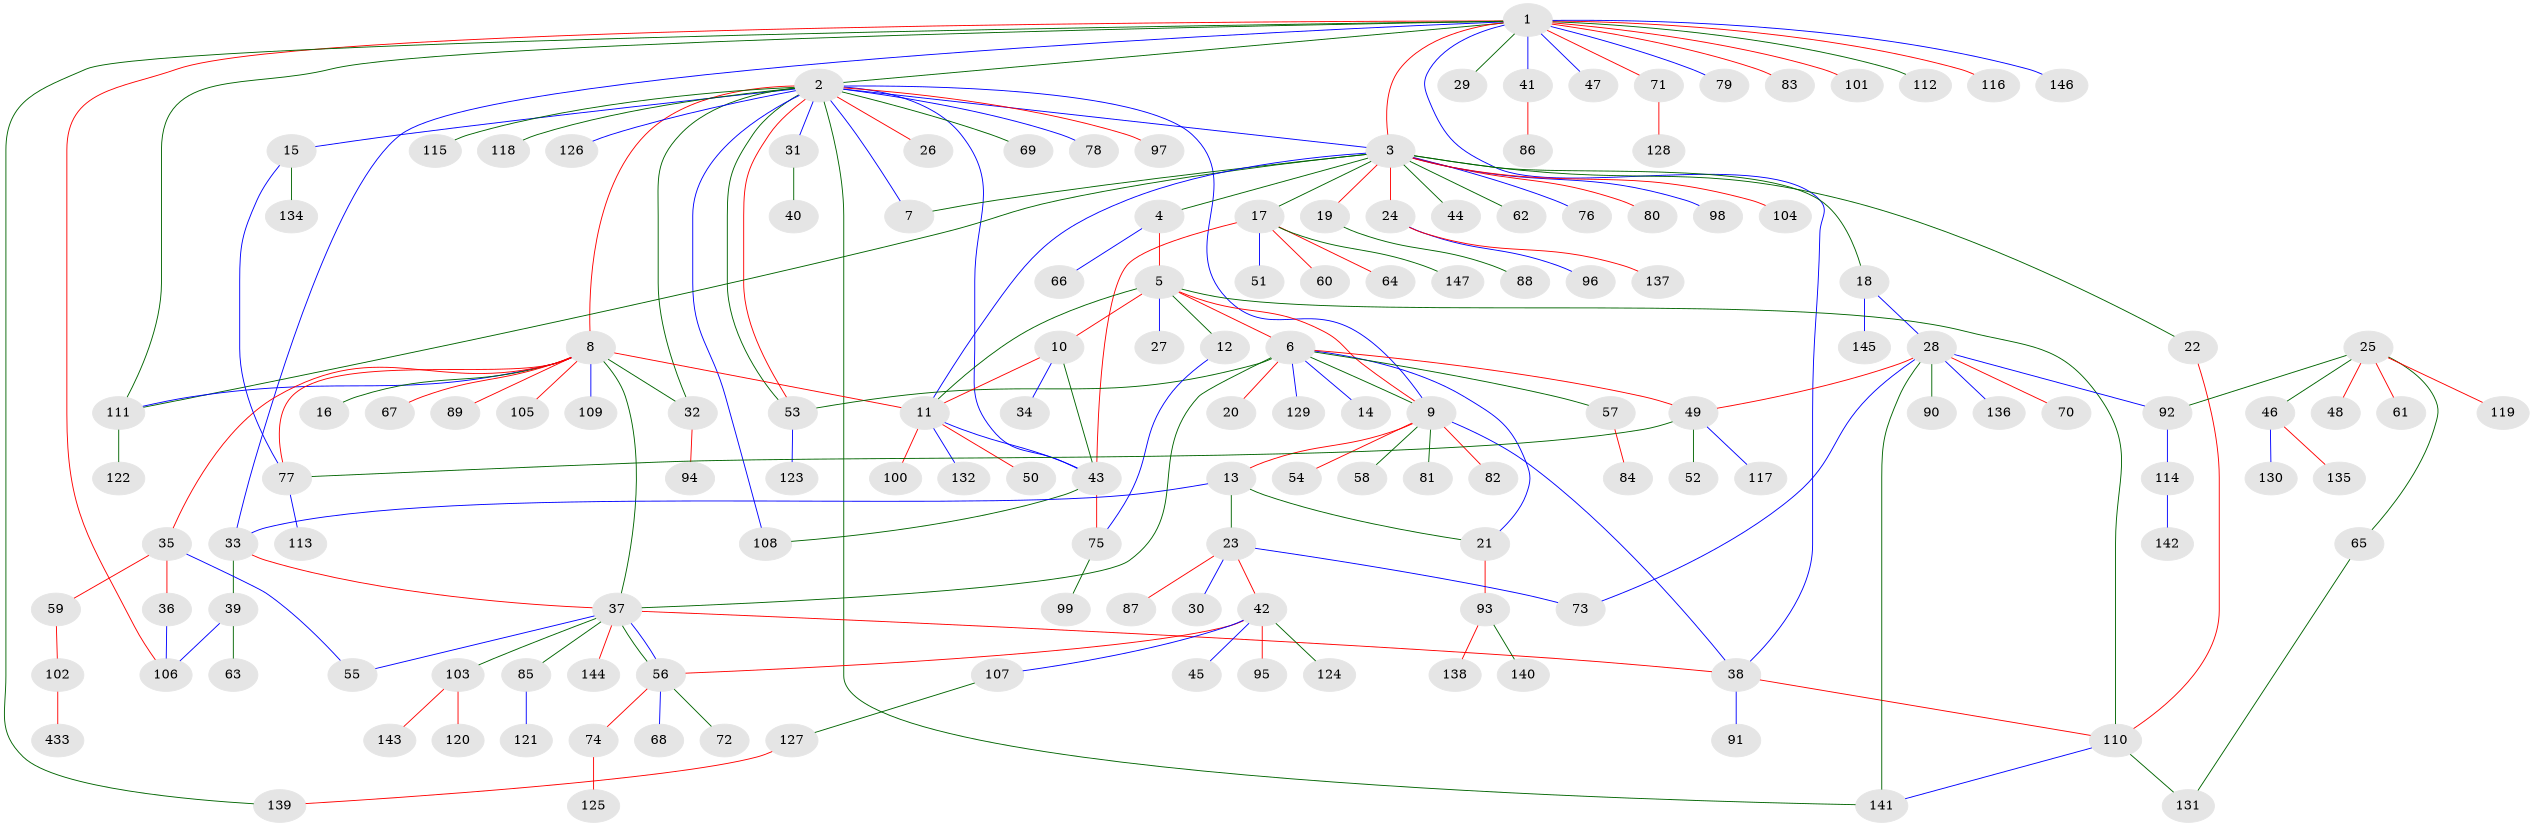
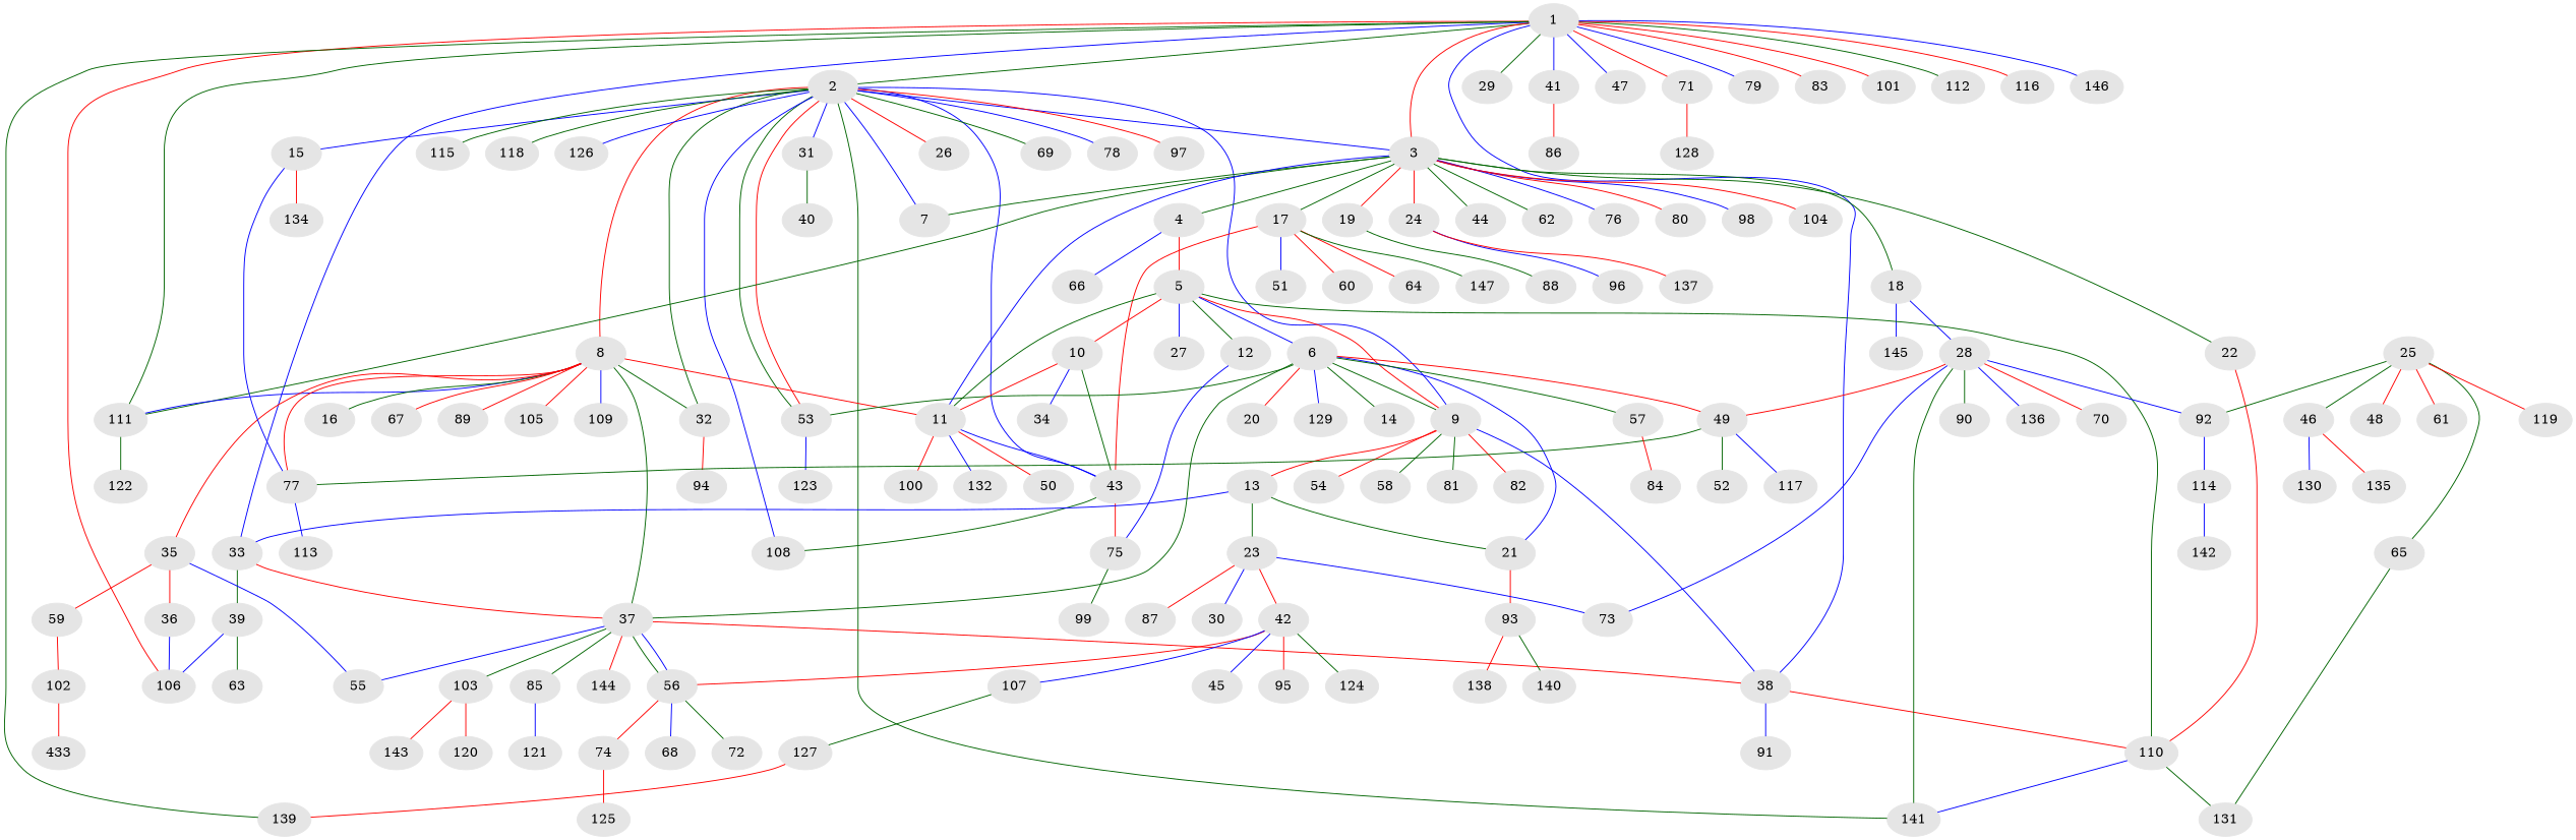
  graph {
    node [color=gray90 style=filled]
    edge [color=red]
    1
    2
    3
    29
    33
    38
    41
    47
    71
    79
    83
    101
    106
    111
    112
    116
    139
    146
    7
    8
    9
    15
    26
    31
    32
    43
    53
    69
    78
    97
    108
    115
    118
    126
    141
    4
    11
    17
    18
    19
    22
    24
    44
    62
    76
    80
    98
    104
    37
    39
    110
    91
    86
    128
    122
    16
    35
    67
    77
    89
    105
    109
    13
    54
    58
    81
    82
    134
    40
    94
    75
    123
    5
    66
    50
    100
    132
    51
    60
    64
    147
    28
    145
    88
    96
    137
    6
    10
    12
    27
    14
    20
    21
    49
    57
    129
    34
    131
    93
    55
    56
    85
    103
    144
    52
    117
    84
    36
    59
    113
    23
    99
    30
    42
    73
    87
    25
    46
    48
    61
    65
    92
    119
    70
    90
    136
    138
    140
    45
    95
    107
    124
    130
    135
    114
    63
    102
    68
    72
    74
    121
    120
    143
    127
    125
    n146 [label=433]
    142
    1 -- 2 [color=darkgreen]
    1 -- 3
    1 -- 29 [color=darkgreen]
    1 -- 33 [color=blue]
    1 -- 38 [color=blue]
    1 -- 41 [color=blue]
    1 -- 47 [color=blue]
    1 -- 71
    1 -- 79 [color=blue]
    1 -- 83
    1 -- 101
    1 -- 106
    1 -- 111 [color=darkgreen]
    1 -- 112 [color=darkgreen]
    1 -- 116
    1 -- 139 [color=darkgreen]
    1 -- 146 [color=blue]
    2 -- 3 [color=blue]
    2 -- 7 [color=blue]
    2 -- 8
    2 -- 9 [color=blue]
    2 -- 15 [color=blue]
    2 -- 26
    2 -- 31 [color=blue]
    2 -- 32 [color=darkgreen]
    2 -- 43 [color=blue]
    2 -- 53 [color=darkgreen]
    2 -- 53
    2 -- 69 [color=darkgreen]
    2 -- 78 [color=blue]
    2 -- 97
    2 -- 108 [color=blue]
    2 -- 115 [color=darkgreen]
    2 -- 118 [color=darkgreen]
    2 -- 126 [color=blue]
    2 -- 141 [color=darkgreen]
    3 -- 111 [color=darkgreen]
    3 -- 7 [color=darkgreen]
    3 -- 4 [color=darkgreen]
    3 -- 11 [color=blue]
    3 -- 17 [color=darkgreen]
    3 -- 18 [color=darkgreen]
    3 -- 19
    3 -- 22 [color=darkgreen]
    3 -- 24
    3 -- 44 [color=darkgreen]
    3 -- 62 [color=darkgreen]
    3 -- 76 [color=blue]
    3 -- 80
    3 -- 98 [color=blue]
    3 -- 104
    33 -- 37
    33 -- 39 [color=darkgreen]
    38 -- 110
    38 -- 91 [color=blue]
    41 -- 86
    71 -- 128
    111 -- 122 [color=darkgreen]
    8 -- 111 [color=blue]
    8 -- 32 [color=darkgreen]
    8 -- 11
    8 -- 37 [color=darkgreen]
    8 -- 16 [color=darkgreen]
    8 -- 35
    8 -- 67
    8 -- 77
    8 -- 89
    8 -- 105
    8 -- 109 [color=blue]
    9 -- 38 [color=blue]
    9 -- 13
    9 -- 54
    9 -- 58 [color=darkgreen]
    9 -- 81 [color=darkgreen]
    9 -- 82
    15 -- 77 [color=blue]
-   15 -- 134 [color=darkgreen]
+   15 -- 134
    31 -- 40 [color=darkgreen]
    32 -- 94
    43 -- 108 [color=darkgreen]
    43 -- 75
    53 -- 123 [color=blue]
    4 -- 5
    4 -- 66 [color=blue]
    11 -- 43 [color=blue]
    11 -- 50
    11 -- 100
    11 -- 132 [color=blue]
    17 -- 43
    17 -- 51 [color=blue]
    17 -- 60
    17 -- 64
    17 -- 147 [color=darkgreen]
    18 -- 28 [color=blue]
    18 -- 145 [color=blue]
    19 -- 88 [color=darkgreen]
    22 -- 110
    24 -- 96 [color=blue]
    24 -- 137
    37 -- 38
    37 -- 55 [color=blue]
    37 -- 56 [color=darkgreen]
    37 -- 56 [color=blue]
    37 -- 85 [color=darkgreen]
    37 -- 103 [color=darkgreen]
    37 -- 144
    39 -- 106 [color=blue]
    39 -- 63 [color=darkgreen]
    110 -- 141 [color=blue]
    110 -- 131 [color=darkgreen]
    35 -- 55 [color=blue]
    35 -- 36
    35 -- 59
    77 -- 113 [color=blue]
    13 -- 33 [color=blue]
    13 -- 21 [color=darkgreen]
    13 -- 23 [color=darkgreen]
    75 -- 99 [color=darkgreen]
    5 -- 9
    5 -- 11 [color=darkgreen]
    5 -- 110 [color=darkgreen]
-   5 -- 6
+   5 -- 6 [color=blue]
    5 -- 10
    5 -- 12 [color=darkgreen]
    5 -- 27 [color=blue]
    28 -- 141 [color=darkgreen]
    28 -- 49
    28 -- 73 [color=blue]
    28 -- 92 [color=blue]
    28 -- 70
    28 -- 90 [color=darkgreen]
    28 -- 136 [color=blue]
    6 -- 9 [color=darkgreen]
    6 -- 53 [color=darkgreen]
    6 -- 37 [color=darkgreen]
-   6 -- 14 [color=blue]
+   6 -- 14 [color=darkgreen]
    6 -- 20
    6 -- 21 [color=blue]
    6 -- 49
    6 -- 57 [color=darkgreen]
    6 -- 129 [color=blue]
    10 -- 43 [color=darkgreen]
    10 -- 11
    10 -- 34 [color=blue]
    12 -- 75 [color=blue]
    21 -- 93
    49 -- 77 [color=darkgreen]
    49 -- 52 [color=darkgreen]
    49 -- 117 [color=blue]
    57 -- 84
    93 -- 138
    93 -- 140 [color=darkgreen]
    56 -- 68 [color=blue]
    56 -- 72 [color=darkgreen]
    56 -- 74
    85 -- 121 [color=blue]
    103 -- 120
    103 -- 143
    36 -- 106 [color=blue]
    59 -- 102
    23 -- 30 [color=blue]
    23 -- 42
    23 -- 73 [color=blue]
    23 -- 87
    42 -- 56
    42 -- 45 [color=blue]
    42 -- 95
    42 -- 107 [color=blue]
    42 -- 124 [color=darkgreen]
    25 -- 46 [color=darkgreen]
    25 -- 48
    25 -- 61
    25 -- 65 [color=darkgreen]
    25 -- 92 [color=darkgreen]
    25 -- 119
    46 -- 130 [color=blue]
    46 -- 135
    65 -- 131 [color=darkgreen]
    92 -- 114 [color=blue]
    107 -- 127 [color=darkgreen]
    114 -- 142 [color=blue]
    102 -- n146
    74 -- 125
    127 -- 139
  }
